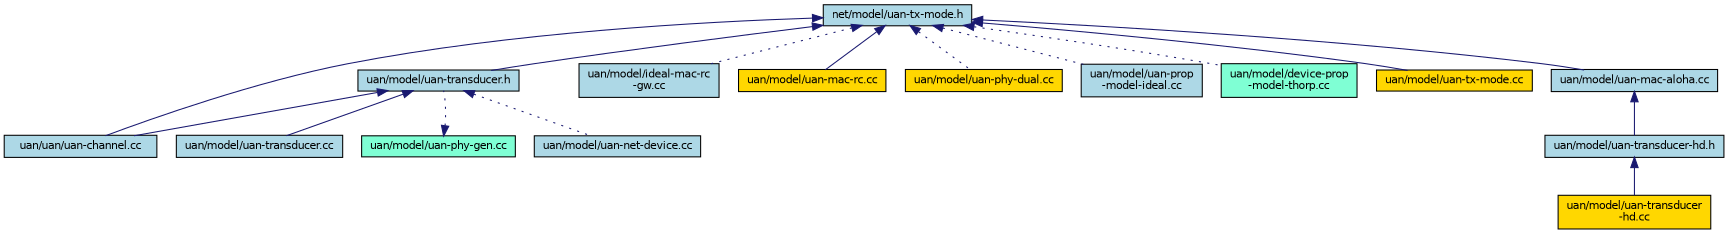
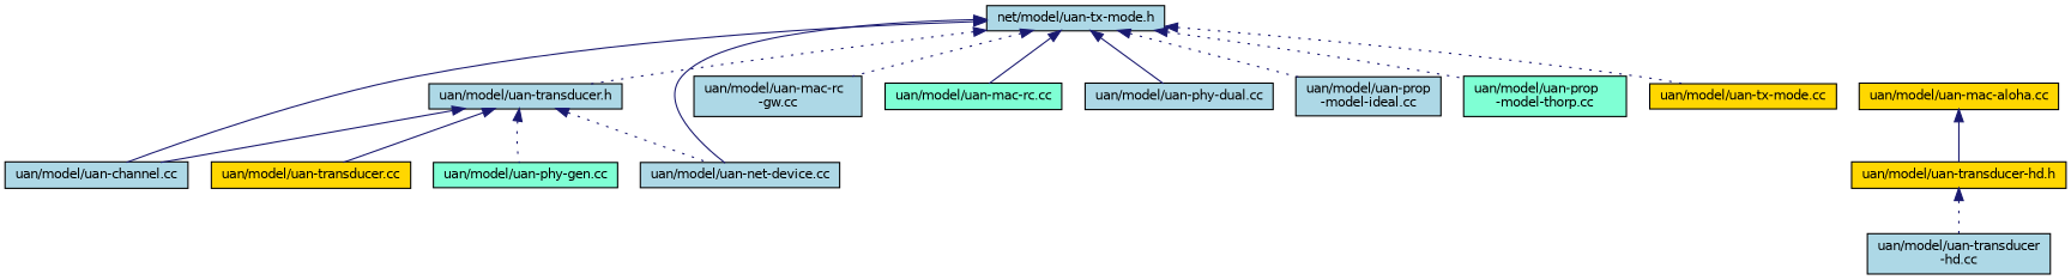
  digraph {
    node [color=black fillcolor=lightblue fontname=Helvetica fontsize=10 shape=record style=filled]
    edge [color=midnightblue dir=back fontname=Helvetica fontsize=10 labelfontname=Helvetica labelfontsize=10 style=solid]
    n1 [fontcolor=black height=0.2 label="net/model/uan-tx-mode.h" width=0.4]
-   n2 [height=0.2 label="uan/uan/uan-channel.cc" width=0.4]
+   n2 [height=0.2 label="uan/model/uan-channel.cc" width=0.4]
    n3 [height=0.2 label="uan/model/uan-transducer.h" width=0.4]
-   n4 [height=0.2 label="uan/model/uan-mac-aloha.cc" width=0.4]
-   n5 [height=0.2 label="uan/model/ideal-mac-rc\l-gw.cc" width=0.4]
-   n6 [fillcolor=gold height=0.2 label="uan/model/uan-mac-rc.cc" width=0.4]
-   n7 [fillcolor=gold height=0.2 label="uan/model/uan-phy-dual.cc" width=0.4]
+   n4 [fillcolor=gold height=0.2 label="uan/model/uan-mac-aloha.cc" width=0.4]
+   n5 [height=0.2 label="uan/model/uan-mac-rc\l-gw.cc" width=0.4]
+   n6 [fillcolor=aquamarine height=0.2 label="uan/model/uan-mac-rc.cc" width=0.4]
+   n7 [height=0.2 label="uan/model/uan-phy-dual.cc" width=0.4]
    n8 [height=0.2 label="uan/model/uan-prop\l-model-ideal.cc" width=0.4]
-   n9 [fillcolor=aquamarine height=0.2 label="uan/model/device-prop\l-model-thorp.cc" width=0.4]
+   n9 [fillcolor=aquamarine height=0.2 label="uan/model/uan-prop\l-model-thorp.cc" width=0.4]
    n10 [fillcolor=gold height=0.2 label="uan/model/uan-tx-mode.cc" width=0.4]
    n11 [height=0.2 label="uan/model/uan-net-device.cc" width=0.4]
    n12 [fillcolor=aquamarine height=0.2 label="uan/model/uan-phy-gen.cc" width=0.4]
-   n13 [height=0.2 label="uan/model/uan-transducer.cc" width=0.4]
-   n14 [height=0.2 label="uan/model/uan-transducer-hd.h" width=0.4]
-   n15 [fillcolor=gold height=0.2 label="uan/model/uan-transducer\l-hd.cc" width=0.4]
+   n13 [fillcolor=gold height=0.2 label="uan/model/uan-transducer.cc" width=0.4]
+   n14 [fillcolor=gold height=0.2 label="uan/model/uan-transducer-hd.h" width=0.4]
+   n15 [height=0.2 label="uan/model/uan-transducer\l-hd.cc" width=0.4]
    n1 -> n2
-   n1 -> n3
-   n1 -> n4
+   n1 -> n3 [style=dotted]
+   n1 -> n11
    n1 -> n5 [style=dotted]
    n1 -> n6
-   n1 -> n7 [style=dotted]
+   n1 -> n7
    n1 -> n8 [style=dotted]
    n1 -> n9 [style=dotted]
-   n1 -> n10
+   n1 -> n10 [style=dotted]
    n3 -> n2
    n3 -> n11 [style=dotted]
-   n12 -> n3 [style=dotted]
+   n3 -> n12 [style=dotted]
    n3 -> n13
    n4 -> n14
-   n14 -> n15
+   n14 -> n15 [style=dotted]
  }
